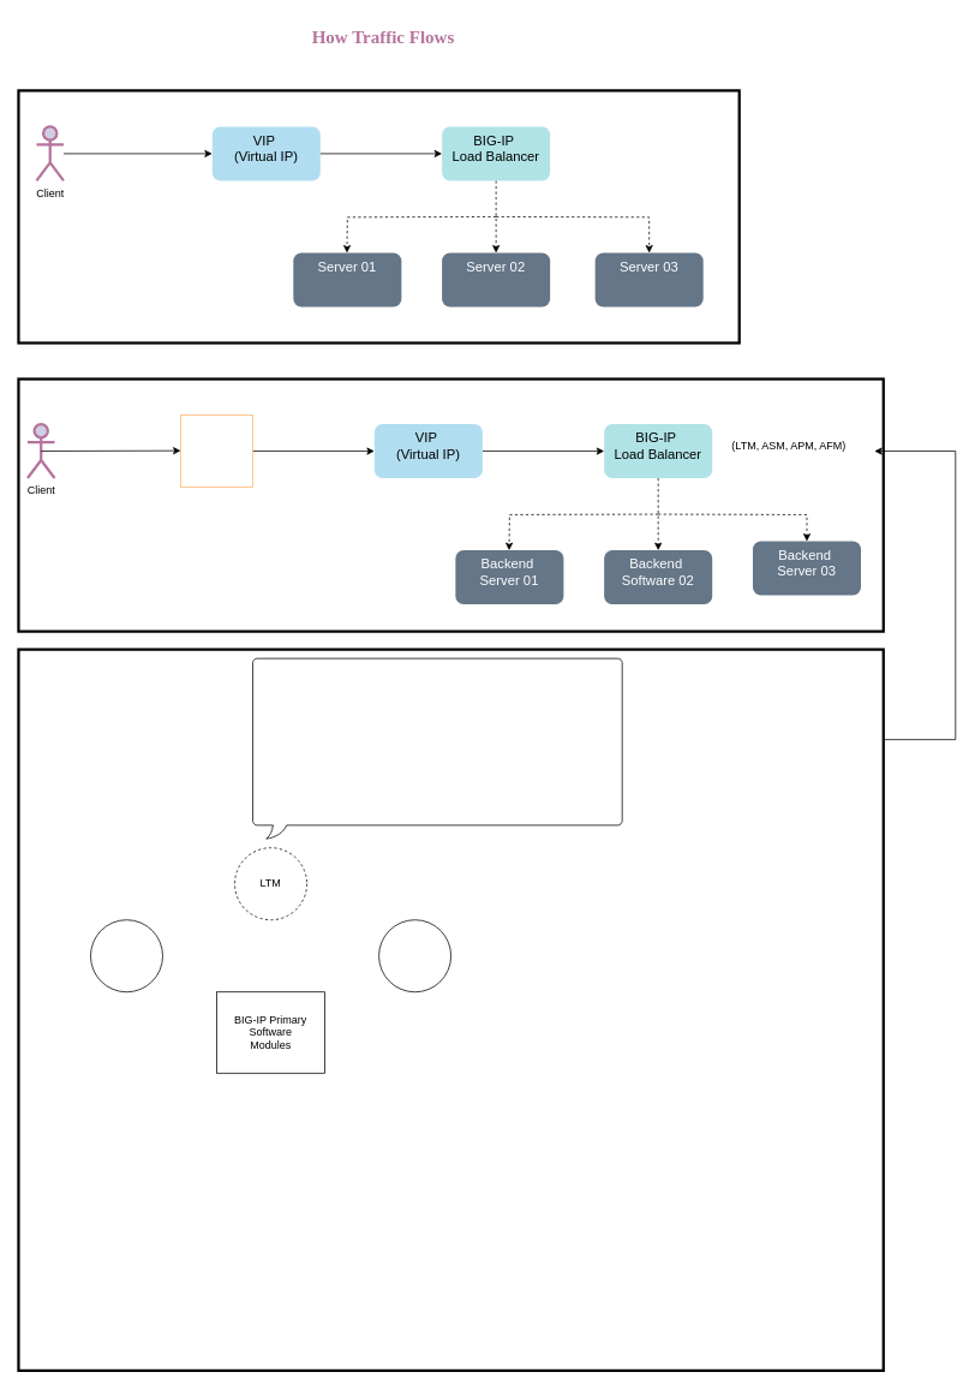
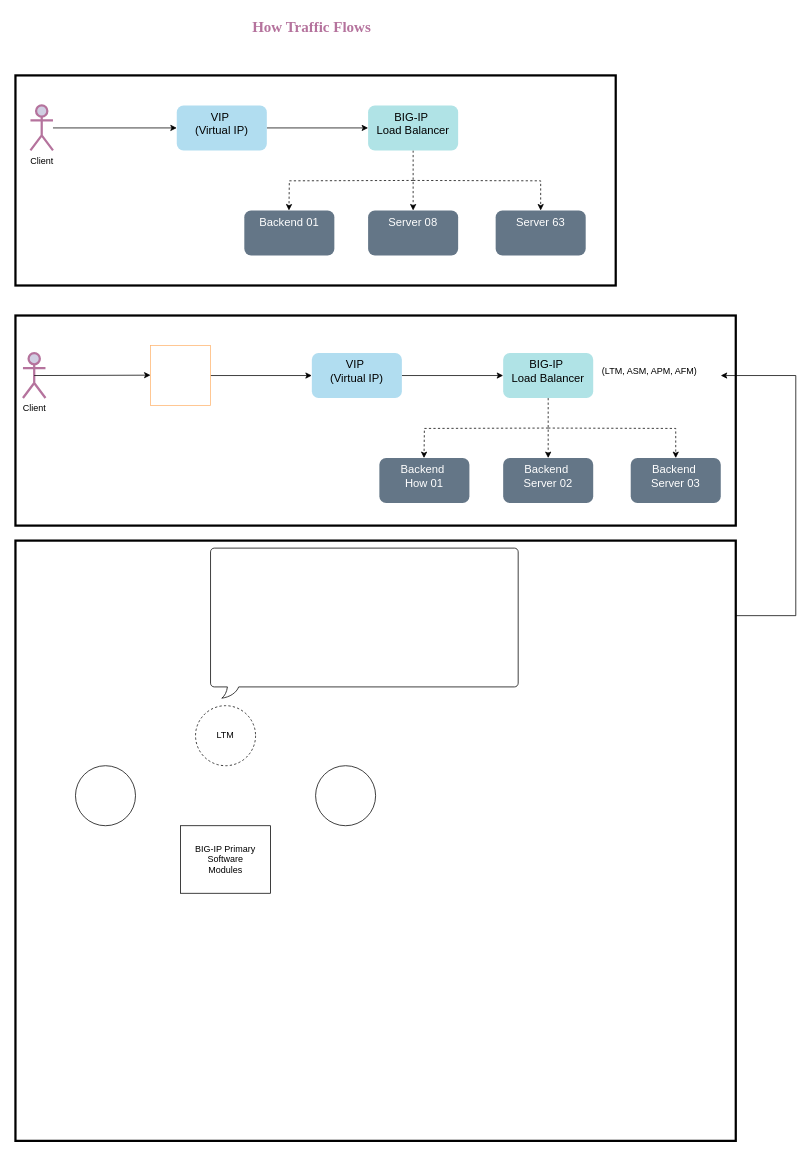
  <mxCell id="0" />
  <mxCell id="1" parent="0" />
- <mxCell id="2" value="&lt;b&gt;&lt;font color=&quot;#b5739d&quot; face=&quot;Verdana&quot; style=&quot;font-size: 20px;&quot;&gt;How Traffic Flows&lt;/font&gt;&lt;/b&gt;" style="text;html=1;align=center;verticalAlign=middle;whiteSpace=wrap;rounded=0;" vertex="1" parent="1"><mxGeometry x="220" y="20" width="410" height="40" as="geometry" /></mxCell>
+ <mxCell id="2" value="&lt;b&gt;&lt;font color=&quot;#b5739d&quot; face=&quot;Verdana&quot; style=&quot;font-size: 20px;&quot;&gt;How Traffic Flows&lt;/font&gt;&lt;/b&gt;" style="text;html=1;align=center;verticalAlign=middle;whiteSpace=wrap;rounded=0;" vertex="1" parent="1"><mxGeometry x="210" y="15" width="410" height="40" as="geometry" /></mxCell>
  <mxCell id="3" value="" style="edgeStyle=orthogonalEdgeStyle;rounded=0;orthogonalLoop=1;jettySize=auto;html=1;exitX=1;exitY=0.5;exitDx=0;exitDy=0;" edge="1" parent="1" source="13" target="5"><mxGeometry relative="1" as="geometry"><mxPoint x="240" y="500" as="sourcePoint" /></mxGeometry></mxCell>
  <mxCell id="4" value="" style="edgeStyle=orthogonalEdgeStyle;rounded=0;orthogonalLoop=1;jettySize=auto;html=1;" edge="1" parent="1" source="5" target="7"><mxGeometry relative="1" as="geometry" /></mxCell>
  <mxCell id="5" value="&lt;font style=&quot;font-size: 15px;&quot;&gt;VIP&amp;nbsp;&lt;/font&gt;&lt;div&gt;&lt;font style=&quot;font-size: 15px;&quot;&gt;(Virtual IP)&lt;/font&gt;&lt;/div&gt;" style="rounded=1;whiteSpace=wrap;html=1;verticalAlign=top;fillColor=#b1ddf0;strokeColor=none;strokeWidth=3;" vertex="1" parent="1"><mxGeometry x="415" y="470" width="120" height="60" as="geometry" /></mxCell>
  <mxCell id="6" value="" style="edgeStyle=orthogonalEdgeStyle;rounded=0;orthogonalLoop=1;jettySize=auto;html=1;dashed=1;" edge="1" parent="1" source="7" target="8"><mxGeometry relative="1" as="geometry" /></mxCell>
  <mxCell id="7" value="&lt;font style=&quot;font-size: 15px;&quot;&gt;BIG-IP&amp;nbsp;&lt;/font&gt;&lt;div style=&quot;font-size: 15px;&quot;&gt;&lt;font style=&quot;font-size: 15px;&quot;&gt;Load Balancer&lt;/font&gt;&lt;/div&gt;" style="rounded=1;whiteSpace=wrap;html=1;verticalAlign=top;fillColor=#b0e3e6;strokeColor=none;" vertex="1" parent="1"><mxGeometry x="670" y="470" width="120" height="60" as="geometry" /></mxCell>
- <mxCell id="8" value="&lt;font style=&quot;&quot;&gt;&lt;span style=&quot;font-size: 15px;&quot;&gt;Backend&amp;nbsp;&lt;/span&gt;&lt;/font&gt;&lt;div&gt;&lt;font style=&quot;&quot;&gt;&lt;span style=&quot;font-size: 15px;&quot;&gt;Software 02&lt;/span&gt;&lt;/font&gt;&lt;/div&gt;" style="whiteSpace=wrap;html=1;verticalAlign=top;fillColor=#647687;strokeColor=none;rounded=1;fontColor=#ffffff;" vertex="1" parent="1"><mxGeometry x="670" y="610" width="120" height="60" as="geometry" /></mxCell>
- <mxCell id="9" value="&lt;font style=&quot;font-size: 15px;&quot;&gt;Backend&amp;nbsp;&lt;/font&gt;&lt;div&gt;&lt;font style=&quot;font-size: 15px;&quot;&gt;Server 01&lt;/font&gt;&lt;/div&gt;" style="whiteSpace=wrap;html=1;verticalAlign=top;fillColor=#647687;strokeColor=none;rounded=1;fontColor=#ffffff;" vertex="1" parent="1"><mxGeometry x="505" y="610" width="120" height="60" as="geometry" /></mxCell>
- <mxCell id="10" value="&lt;font style=&quot;&quot;&gt;&lt;span style=&quot;font-size: 15px;&quot;&gt;Backend&amp;nbsp;&lt;/span&gt;&lt;/font&gt;&lt;div&gt;&lt;font style=&quot;&quot;&gt;&lt;span style=&quot;font-size: 15px;&quot;&gt;Server 03&lt;/span&gt;&lt;/font&gt;&lt;/div&gt;" style="whiteSpace=wrap;html=1;verticalAlign=top;fillColor=#647687;strokeColor=none;rounded=1;fontColor=#ffffff;" vertex="1" parent="1"><mxGeometry x="835" y="600" width="120" height="60" as="geometry" /></mxCell>
+ <mxCell id="8" value="&lt;font style=&quot;&quot;&gt;&lt;span style=&quot;font-size: 15px;&quot;&gt;Backend&amp;nbsp;&lt;/span&gt;&lt;/font&gt;&lt;div&gt;&lt;font style=&quot;&quot;&gt;&lt;span style=&quot;font-size: 15px;&quot;&gt;Server 02&lt;/span&gt;&lt;/font&gt;&lt;/div&gt;" style="whiteSpace=wrap;html=1;verticalAlign=top;fillColor=#647687;strokeColor=none;rounded=1;fontColor=#ffffff;" vertex="1" parent="1"><mxGeometry x="670" y="610" width="120" height="60" as="geometry" /></mxCell>
+ <mxCell id="9" value="&lt;font style=&quot;font-size: 15px;&quot;&gt;Backend&amp;nbsp;&lt;/font&gt;&lt;div&gt;&lt;font style=&quot;font-size: 15px;&quot;&gt;How 01&lt;/font&gt;&lt;/div&gt;" style="whiteSpace=wrap;html=1;verticalAlign=top;fillColor=#647687;strokeColor=none;rounded=1;fontColor=#ffffff;" vertex="1" parent="1"><mxGeometry x="505" y="610" width="120" height="60" as="geometry" /></mxCell>
+ <mxCell id="10" value="&lt;font style=&quot;&quot;&gt;&lt;span style=&quot;font-size: 15px;&quot;&gt;Backend&amp;nbsp;&lt;/span&gt;&lt;/font&gt;&lt;div&gt;&lt;font style=&quot;&quot;&gt;&lt;span style=&quot;font-size: 15px;&quot;&gt;Server 03&lt;/span&gt;&lt;/font&gt;&lt;/div&gt;" style="whiteSpace=wrap;html=1;verticalAlign=top;fillColor=#647687;strokeColor=none;rounded=1;fontColor=#ffffff;" vertex="1" parent="1"><mxGeometry x="840" y="610" width="120" height="60" as="geometry" /></mxCell>
  <mxCell id="11" value="" style="edgeStyle=orthogonalEdgeStyle;rounded=0;orthogonalLoop=1;jettySize=auto;html=1;dashed=1;" edge="1" parent="1"><mxGeometry relative="1" as="geometry"><mxPoint x="730" y="570" as="sourcePoint" /><mxPoint x="564.5" y="610" as="targetPoint" /></mxGeometry></mxCell>
  <mxCell id="12" value="" style="edgeStyle=orthogonalEdgeStyle;rounded=0;orthogonalLoop=1;jettySize=auto;html=1;dashed=1;entryX=0.5;entryY=0;entryDx=0;entryDy=0;" edge="1" parent="1" target="10"><mxGeometry relative="1" as="geometry"><mxPoint x="730" y="570" as="sourcePoint" /><mxPoint x="574.5" y="620" as="targetPoint" /></mxGeometry></mxCell>
  <mxCell id="13" value="" style="shape=image;verticalLabelPosition=bottom;labelBackgroundColor=default;verticalAlign=top;aspect=fixed;imageAspect=0;image=https://pbs.twimg.com/profile_images/1270605974093664256/0ViOpvcj_400x400.png;imageBorder=#FFB570;" vertex="1" parent="1"><mxGeometry x="200" y="460" width="80" height="80" as="geometry" /></mxCell>
  <mxCell id="14" value="Client" style="shape=umlActor;verticalLabelPosition=bottom;verticalAlign=top;html=1;outlineConnect=0;fillColor=#d0cee2;strokeColor=#B5739D;strokeWidth=3;" vertex="1" parent="1"><mxGeometry x="30" y="470" width="30" height="60" as="geometry" /></mxCell>
  <mxCell id="15" value="" style="edgeStyle=orthogonalEdgeStyle;rounded=0;orthogonalLoop=1;jettySize=auto;html=1;exitX=0.5;exitY=0.5;exitDx=0;exitDy=0;exitPerimeter=0;" edge="1" parent="1" source="14"><mxGeometry relative="1" as="geometry"><mxPoint x="65" y="499.5" as="sourcePoint" /><mxPoint x="200" y="499.5" as="targetPoint" /></mxGeometry></mxCell>
  <mxCell id="16" value="" style="group" vertex="1" connectable="0" parent="1"><mxGeometry x="20" y="100" width="800" height="280" as="geometry" /></mxCell>
  <mxCell id="17" value="" style="edgeStyle=orthogonalEdgeStyle;rounded=0;orthogonalLoop=1;jettySize=auto;html=1;" edge="1" parent="16" source="18" target="20"><mxGeometry relative="1" as="geometry" /></mxCell>
  <mxCell id="18" value="Client" style="shape=umlActor;verticalLabelPosition=bottom;verticalAlign=top;html=1;outlineConnect=0;fillColor=#d0cee2;strokeColor=#B5739D;strokeWidth=3;" vertex="1" parent="16"><mxGeometry x="20" y="40" width="30" height="60" as="geometry" /></mxCell>
  <mxCell id="19" value="" style="edgeStyle=orthogonalEdgeStyle;rounded=0;orthogonalLoop=1;jettySize=auto;html=1;" edge="1" parent="16" source="20" target="22"><mxGeometry relative="1" as="geometry" /></mxCell>
  <mxCell id="20" value="&lt;font style=&quot;font-size: 15px;&quot;&gt;VIP&amp;nbsp;&lt;/font&gt;&lt;div&gt;&lt;font style=&quot;font-size: 15px;&quot;&gt;(Virtual IP)&lt;/font&gt;&lt;/div&gt;" style="rounded=1;whiteSpace=wrap;html=1;verticalAlign=top;fillColor=#b1ddf0;strokeColor=none;strokeWidth=3;" vertex="1" parent="16"><mxGeometry x="215" y="40" width="120" height="60" as="geometry" /></mxCell>
  <mxCell id="21" value="" style="edgeStyle=orthogonalEdgeStyle;rounded=0;orthogonalLoop=1;jettySize=auto;html=1;dashed=1;" edge="1" parent="16" source="22" target="23"><mxGeometry relative="1" as="geometry" /></mxCell>
  <mxCell id="22" value="&lt;font style=&quot;font-size: 15px;&quot;&gt;BIG-IP&amp;nbsp;&lt;/font&gt;&lt;div style=&quot;font-size: 15px;&quot;&gt;&lt;font style=&quot;font-size: 15px;&quot;&gt;Load Balancer&lt;/font&gt;&lt;/div&gt;" style="rounded=1;whiteSpace=wrap;html=1;verticalAlign=top;fillColor=#b0e3e6;strokeColor=none;" vertex="1" parent="16"><mxGeometry x="470" y="40" width="120" height="60" as="geometry" /></mxCell>
- <mxCell id="23" value="&lt;font style=&quot;font-size: 15px;&quot;&gt;Server 02&lt;/font&gt;" style="whiteSpace=wrap;html=1;verticalAlign=top;fillColor=#647687;strokeColor=none;rounded=1;fontColor=#ffffff;" vertex="1" parent="16"><mxGeometry x="470" y="180" width="120" height="60" as="geometry" /></mxCell>
- <mxCell id="24" value="&lt;font style=&quot;font-size: 15px;&quot;&gt;Server 01&lt;/font&gt;" style="whiteSpace=wrap;html=1;verticalAlign=top;fillColor=#647687;strokeColor=none;rounded=1;fontColor=#ffffff;" vertex="1" parent="16"><mxGeometry x="305" y="180" width="120" height="60" as="geometry" /></mxCell>
- <mxCell id="25" value="&lt;font style=&quot;font-size: 15px;&quot;&gt;Server 03&lt;/font&gt;" style="whiteSpace=wrap;html=1;verticalAlign=top;fillColor=#647687;strokeColor=none;rounded=1;fontColor=#ffffff;" vertex="1" parent="16"><mxGeometry x="640" y="180" width="120" height="60" as="geometry" /></mxCell>
+ <mxCell id="23" value="&lt;font style=&quot;font-size: 15px;&quot;&gt;Server 08&lt;/font&gt;" style="whiteSpace=wrap;html=1;verticalAlign=top;fillColor=#647687;strokeColor=none;rounded=1;fontColor=#ffffff;" vertex="1" parent="16"><mxGeometry x="470" y="180" width="120" height="60" as="geometry" /></mxCell>
+ <mxCell id="24" value="&lt;font style=&quot;font-size: 15px;&quot;&gt;Backend 01&lt;/font&gt;" style="whiteSpace=wrap;html=1;verticalAlign=top;fillColor=#647687;strokeColor=none;rounded=1;fontColor=#ffffff;" vertex="1" parent="16"><mxGeometry x="305" y="180" width="120" height="60" as="geometry" /></mxCell>
+ <mxCell id="25" value="&lt;font style=&quot;font-size: 15px;&quot;&gt;Server 63&lt;/font&gt;" style="whiteSpace=wrap;html=1;verticalAlign=top;fillColor=#647687;strokeColor=none;rounded=1;fontColor=#ffffff;" vertex="1" parent="16"><mxGeometry x="640" y="180" width="120" height="60" as="geometry" /></mxCell>
  <mxCell id="26" value="" style="edgeStyle=orthogonalEdgeStyle;rounded=0;orthogonalLoop=1;jettySize=auto;html=1;dashed=1;" edge="1" parent="16"><mxGeometry relative="1" as="geometry"><mxPoint x="530" y="140" as="sourcePoint" /><mxPoint x="364.5" y="180" as="targetPoint" /></mxGeometry></mxCell>
  <mxCell id="27" value="" style="edgeStyle=orthogonalEdgeStyle;rounded=0;orthogonalLoop=1;jettySize=auto;html=1;dashed=1;entryX=0.5;entryY=0;entryDx=0;entryDy=0;" edge="1" parent="16" target="25"><mxGeometry relative="1" as="geometry"><mxPoint x="530" y="140" as="sourcePoint" /><mxPoint x="374.5" y="190" as="targetPoint" /></mxGeometry></mxCell>
  <mxCell id="28" value="" style="rounded=0;whiteSpace=wrap;html=1;fillColor=none;strokeWidth=3;" vertex="1" parent="16"><mxGeometry width="800" height="280" as="geometry" /></mxCell>
  <mxCell id="29" value="" style="rounded=0;whiteSpace=wrap;html=1;fillColor=none;strokeWidth=3;" vertex="1" parent="1"><mxGeometry x="20" y="420" width="960" height="280" as="geometry" /></mxCell>
- <mxCell id="30" value="(LTM, ASM, APM, AFM)" style="text;whiteSpace=wrap;html=1;" vertex="1" parent="1"><mxGeometry x="810" y="480" width="160" height="40" as="geometry" /></mxCell>
+ <mxCell id="30" value="(LTM, ASM, APM, AFM)" style="text;whiteSpace=wrap;html=1;" vertex="1" parent="1"><mxGeometry x="800" y="480" width="160" height="40" as="geometry" /></mxCell>
  <mxCell id="31" value="" style="endArrow=classic;html=1;rounded=0;entryX=1;entryY=0.5;entryDx=0;entryDy=0;" edge="1" parent="1" target="30"><mxGeometry width="50" height="50" relative="1" as="geometry"><mxPoint x="980" y="820" as="sourcePoint" /><mxPoint x="1100" y="630" as="targetPoint" /><Array as="points"><mxPoint x="1060" y="820" /><mxPoint x="1060" y="500" /></Array></mxGeometry></mxCell>
  <mxCell id="32" value="" style="group" vertex="1" connectable="0" parent="1"><mxGeometry x="20" y="720" width="960" height="800" as="geometry" /></mxCell>
  <mxCell id="33" value="" style="ellipse;whiteSpace=wrap;html=1;aspect=fixed;" vertex="1" parent="32"><mxGeometry x="80" y="300" width="80" height="80" as="geometry" /></mxCell>
  <mxCell id="34" value="BIG-IP Primary&lt;div&gt;Software&lt;/div&gt;&lt;div&gt;Modules&lt;/div&gt;" style="rounded=0;whiteSpace=wrap;html=1;" vertex="1" parent="32"><mxGeometry x="220" y="380" width="120" height="90" as="geometry" /></mxCell>
  <mxCell id="35" value="LTM" style="ellipse;whiteSpace=wrap;html=1;aspect=fixed;dashed=1;" vertex="1" parent="32"><mxGeometry x="240" y="220" width="80" height="80" as="geometry" /></mxCell>
  <mxCell id="36" value="" style="ellipse;whiteSpace=wrap;html=1;aspect=fixed;" vertex="1" parent="32"><mxGeometry x="400" y="300" width="80" height="80" as="geometry" /></mxCell>
  <mxCell id="37" value="" style="whiteSpace=wrap;html=1;shape=mxgraph.basic.roundRectCallout;dx=30;dy=15;size=5;boundedLbl=1;" vertex="1" parent="32"><mxGeometry x="260" y="10" width="410" height="200" as="geometry" /></mxCell>
  <mxCell id="38" value="" style="rounded=0;whiteSpace=wrap;html=1;fillColor=none;strokeWidth=3;" vertex="1" parent="32"><mxGeometry width="960" height="800" as="geometry" /></mxCell>
